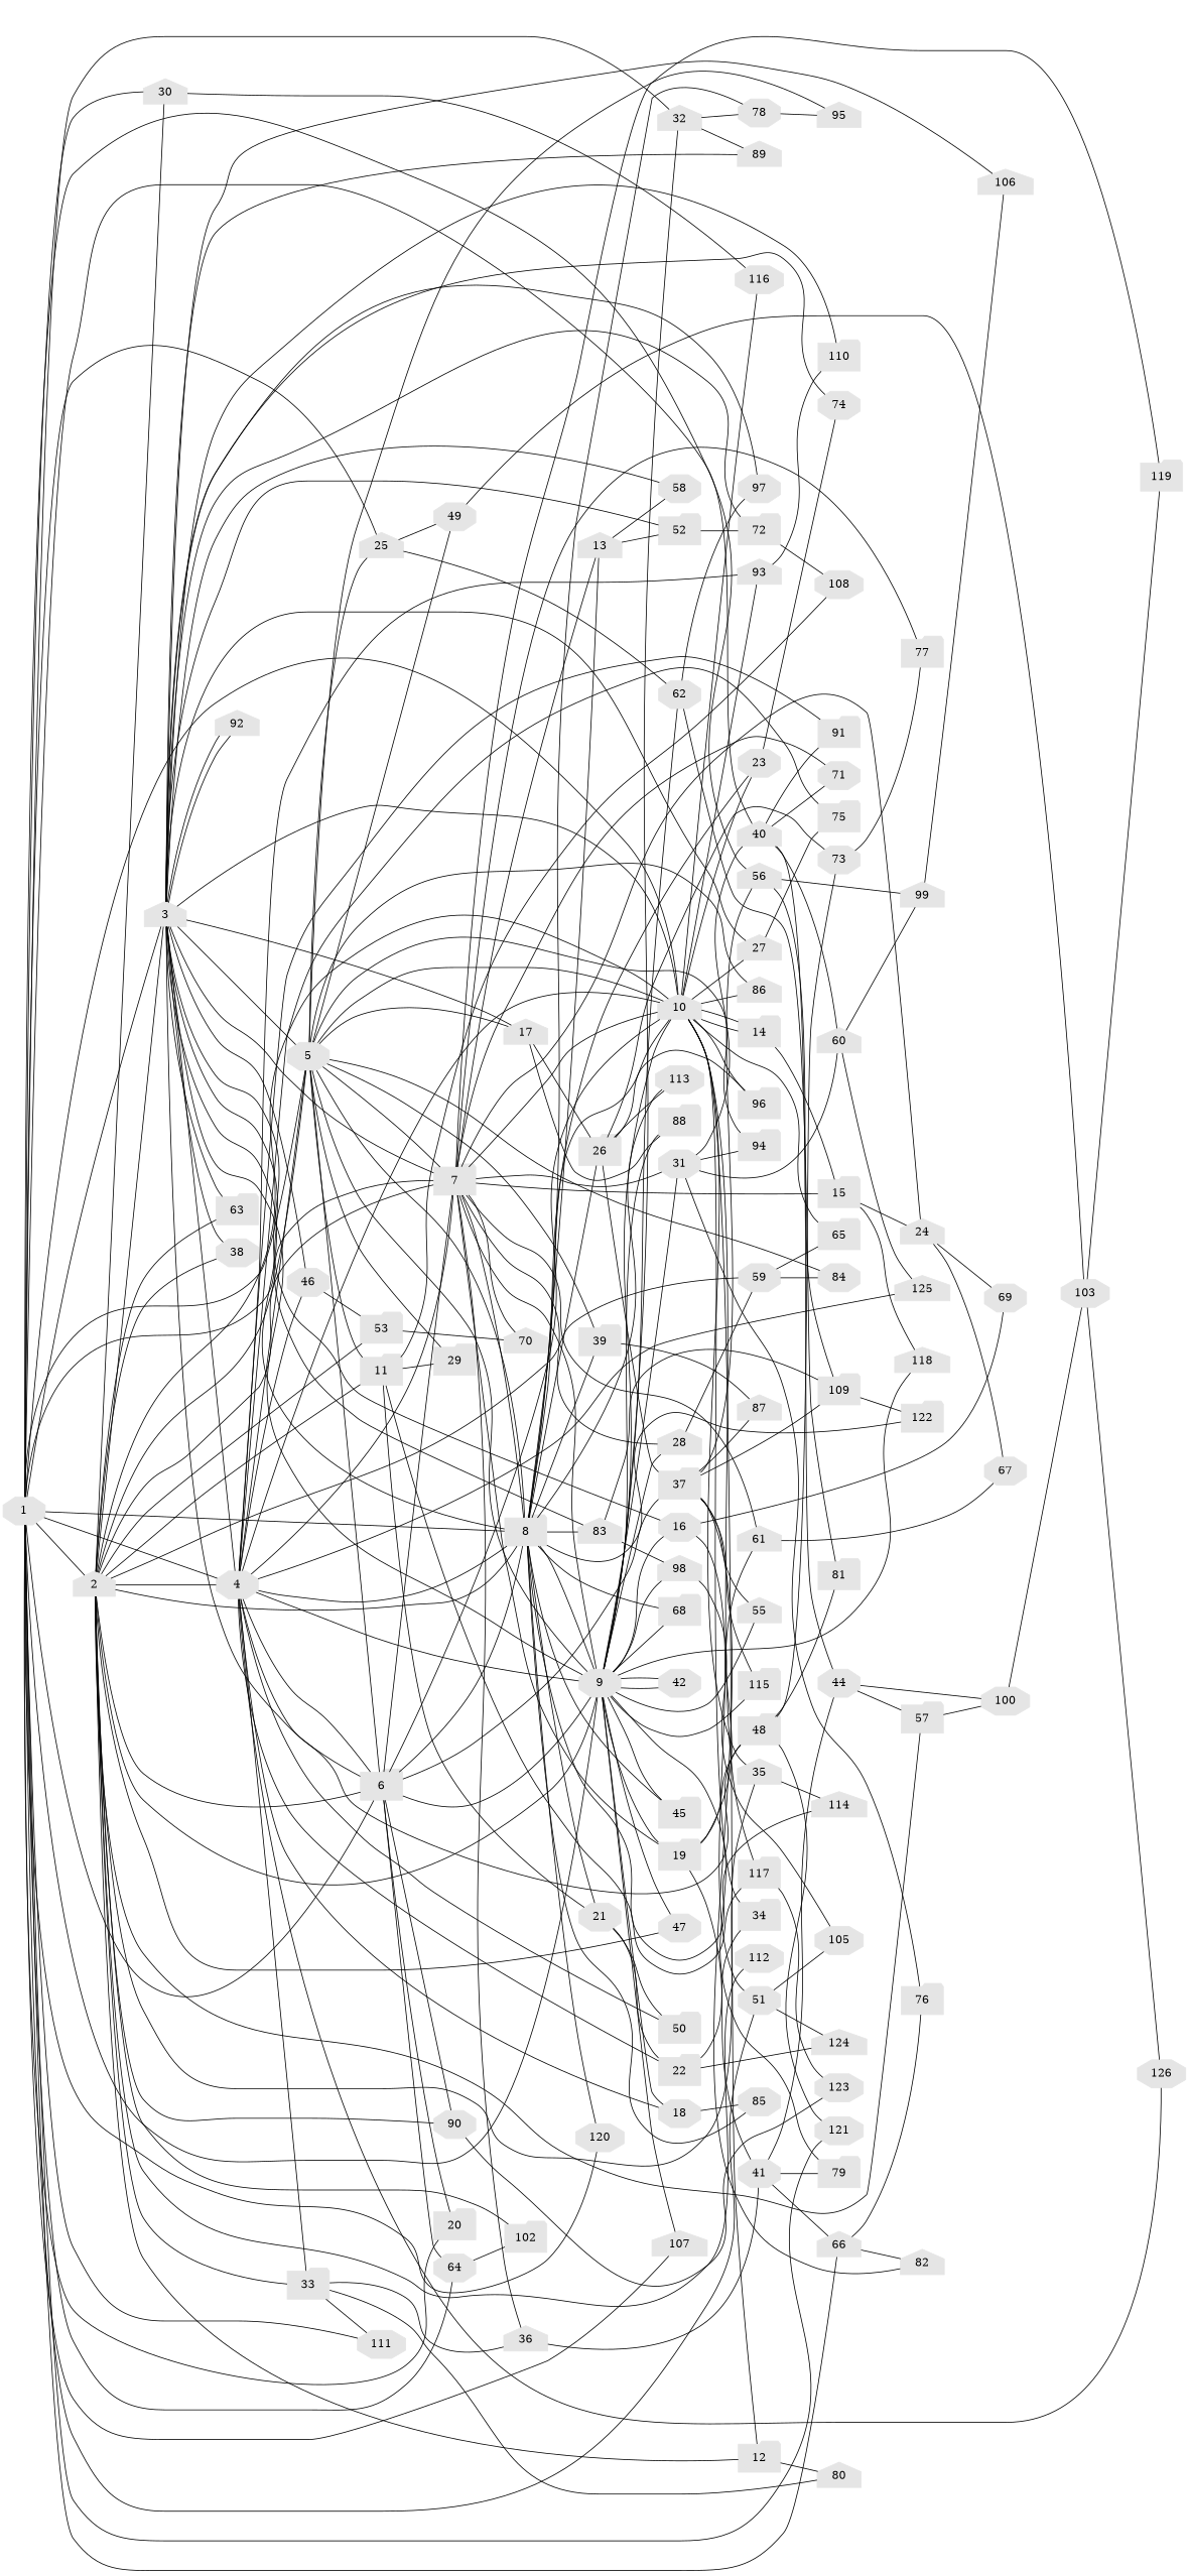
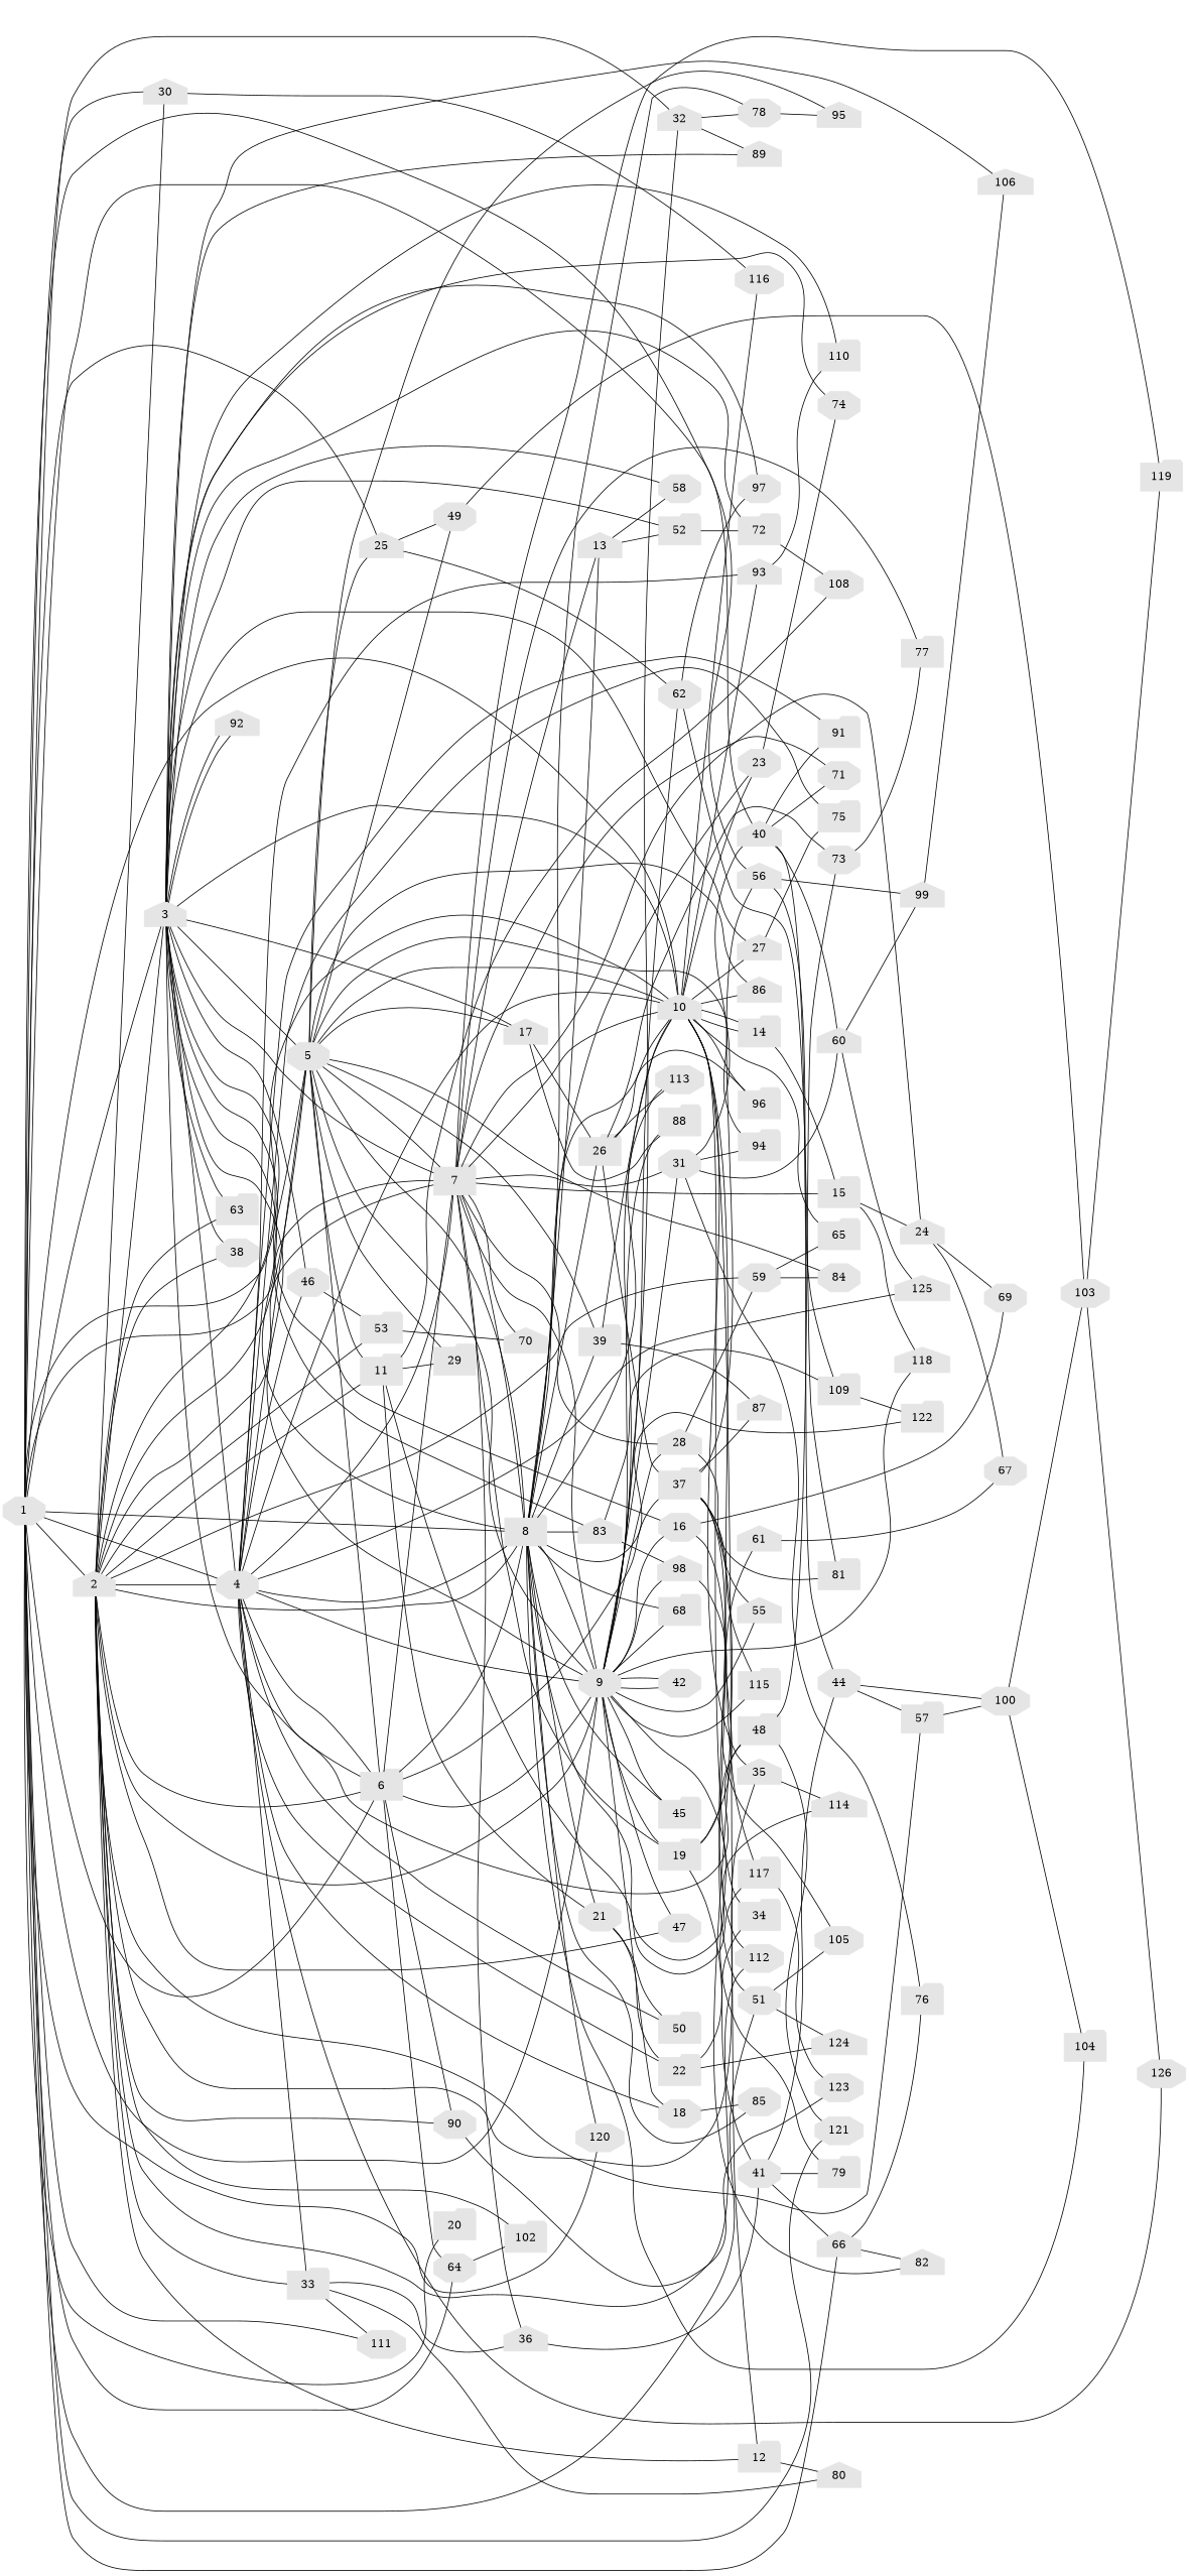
  graph {
    rankdir=LR
    node [color=gray90 shape=octagon style=filled]
    2 [shape=house]
    1
    3 [shape=house]
    4
    5
    6 [shape=folder]
    7 [shape=folder]
    8 [shape=folder]
    9
    10 [shape=house]
    20 [shape=folder]
    25 [shape=house]
    30 [shape=house]
    32 [shape=house]
    40 [shape=house]
    51
    56 [shape=house]
    64
    66 [shape=house]
-   107 [shape=house]
    111
    120
    121
    11 [shape=folder]
    12 [shape=folder]
    33 [shape=folder]
    35 [shape=house]
    38
    47
    53 [shape=folder]
    57 [shape=folder]
    59
    63 [shape=folder]
    90
    102 [shape=folder]
    112
    16
    17 [shape=house]
    27 [shape=house]
    46
    52 [shape=folder]
    58
    72 [shape=folder]
    74
    83 [shape=house]
    89 [shape=house]
    92 [shape=house]
    97
    106 [shape=house]
    110 [shape=folder]
    18
    22 [shape=folder]
    48 [shape=folder]
    50 [shape=folder]
    75 [shape=folder]
    91 [shape=folder]
    93 [shape=house]
    125 [shape=house]
    126
    29 [shape=folder]
    39 [shape=folder]
    49
    84
    86 [shape=house]
    94 [shape=folder]
    95 [shape=house]
    37 [shape=folder]
    13 [shape=house]
    15 [shape=folder]
    19 [shape=folder]
    24 [shape=house]
    28 [shape=house]
    31
    36 [shape=house]
    61 [shape=house]
    70 [shape=house]
    71
    77 [shape=folder]
    119 [shape=folder]
    21
    23
    26 [shape=folder]
    45 [shape=folder]
    68 [shape=folder]
    78
    85
+   104 [shape=folder]
    113
    114 [shape=house]
    122 [shape=folder]
    42
    55 [shape=house]
    62
    79 [shape=folder]
    88 [shape=folder]
    98 [shape=house]
    115 [shape=folder]
    118 [shape=house]
    14 [shape=folder]
    34 [shape=folder]
    65 [shape=folder]
    96 [shape=folder]
    116
    117 [shape=folder]
    60 [shape=house]
    44
    124 [shape=house]
    105
    99 [shape=house]
    109 [shape=folder]
    76 [shape=folder]
    82 [shape=house]
    108
    80 [shape=house]
    100
    123
    69
    73
    87 [shape=house]
    103
    41
    67
    81 [shape=folder]
    2 -- 3
    2 -- 4
    2 -- 5
    2 -- 6
    2 -- 7
    2 -- 8
    2 -- 9
    2 -- 10
    2 -- 30
    2 -- 11
    2 -- 12
    2 -- 33
    2 -- 35
    2 -- 38
    2 -- 47
    2 -- 53
    2 -- 57
    2 -- 59
    2 -- 63
    2 -- 90
    2 -- 102
    2 -- 112
    1 -- 2
    1 -- 3
    1 -- 4
    1 -- 5
    1 -- 6
    1 -- 7
    1 -- 8
    1 -- 9
    1 -- 10
    1 -- 20
    1 -- 25
    1 -- 30
    1 -- 32
    1 -- 40
    1 -- 51
    1 -- 56
    1 -- 64
    1 -- 66
-   1 -- 107
    1 -- 111
    1 -- 120
    1 -- 121
    3 -- 4
    3 -- 5
    3 -- 6
    3 -- 7
    3 -- 8
    3 -- 9
    3 -- 10
    3 -- 38
    3 -- 63
    3 -- 16
    3 -- 17
    3 -- 27
    3 -- 46
    3 -- 52
    3 -- 58
    3 -- 72
    3 -- 74
    3 -- 83
    3 -- 89
    3 -- 92
    3 -- 92
    3 -- 97
    3 -- 106
    3 -- 110
    4 -- 5
    4 -- 6
    4 -- 7
    4 -- 8
    4 -- 9
    4 -- 10
    4 -- 33
    4 -- 46
    4 -- 18
    4 -- 22
    4 -- 48
    4 -- 50
    4 -- 75
    4 -- 91
    4 -- 93
    4 -- 125
    4 -- 126
    5 -- 6
    5 -- 7
    5 -- 8
    5 -- 9
    5 -- 10
    5 -- 25
    5 -- 11
    5 -- 17
    5 -- 29
    5 -- 39
    5 -- 49
    5 -- 84
    5 -- 86
    5 -- 94
    5 -- 95
    6 -- 7
    6 -- 8
    6 -- 9
-   6 -- 10
-   6 -- 20
+   39 -- 10
    6 -- 64
    6 -- 90
    6 -- 37
    7 -- 8
    7 -- 9
    7 -- 10
    7 -- 13
    7 -- 15
    7 -- 19
    7 -- 24
    7 -- 28
    7 -- 31
    7 -- 36
-   7 -- 61
    7 -- 70
    7 -- 71
    7 -- 77
    7 -- 119
    8 -- 9
    8 -- 10
    8 -- 120
    8 -- 83
    8 -- 39
    8 -- 13
    8 -- 21
    8 -- 23
    8 -- 26
    8 -- 45
    8 -- 68
    8 -- 78
    8 -- 85
+   8 -- 104
    8 -- 113
    8 -- 114
    8 -- 122
    9 -- 10
    9 -- 32
-   9 -- 107
    9 -- 47
    9 -- 16
    9 -- 18
    9 -- 19
    9 -- 28
    9 -- 31
    9 -- 45
    9 -- 68
    9 -- 42
    9 -- 42
    9 -- 55
    9 -- 62
    9 -- 79
    9 -- 88
    9 -- 98
    9 -- 115
    9 -- 118
    10 -- 12
    10 -- 35
    10 -- 27
    10 -- 93
    10 -- 86
    10 -- 23
    10 -- 14
    10 -- 14
    10 -- 34
    10 -- 65
    10 -- 96
    10 -- 116
    10 -- 117
    25 -- 49
    25 -- 62
    30 -- 116
    32 -- 89
    32 -- 78
    40 -- 91
    40 -- 71
    40 -- 60
    40 -- 44
    51 -- 124
    51 -- 105
    56 -- 99
    56 -- 109
    64 -- 102
    66 -- 76
    66 -- 82
    11 -- 29
    11 -- 21
    11 -- 117
    11 -- 108
    12 -- 80
    33 -- 111
    33 -- 36
    33 -- 80
    35 -- 114
    53 -- 70
    57 -- 100
    59 -- 84
    59 -- 65
    90 -- 123
    16 -- 51
    16 -- 69
    17 -- 26
    17 -- 88
    27 -- 75
    46 -- 53
    52 -- 72
    72 -- 108
    83 -- 98
    83 -- 109
    18 -- 85
    22 -- 34
    22 -- 124
    48 -- 121
    48 -- 73
    93 -- 110
    39 -- 87
    49 -- 103
    37 -- 56
-   37 -- 109
+   37 -- 112
    37 -- 55
    37 -- 115
    37 -- 82
    37 -- 87
    13 -- 52
    13 -- 58
    15 -- 24
    15 -- 118
    19 -- 48
    19 -- 61
    19 -- 41
    24 -- 69
    24 -- 67
    28 -- 59
-   48 -- 81
+   28 -- 81
    31 -- 40
    31 -- 94
    31 -- 60
    31 -- 76
    36 -- 41
    61 -- 67
    21 -- 22
    21 -- 50
    23 -- 74
    26 -- 37
    26 -- 113
    26 -- 96
    26 -- 73
    78 -- 95
    62 -- 97
    62 -- 81
    98 -- 105
    14 -- 15
    117 -- 123
    60 -- 125
    60 -- 99
    44 -- 57
    44 -- 100
    99 -- 106
    109 -- 122
+   100 -- 104
    100 -- 103
    73 -- 77
    103 -- 126
    103 -- 119
    41 -- 66
    41 -- 79
    41 -- 44
  }
